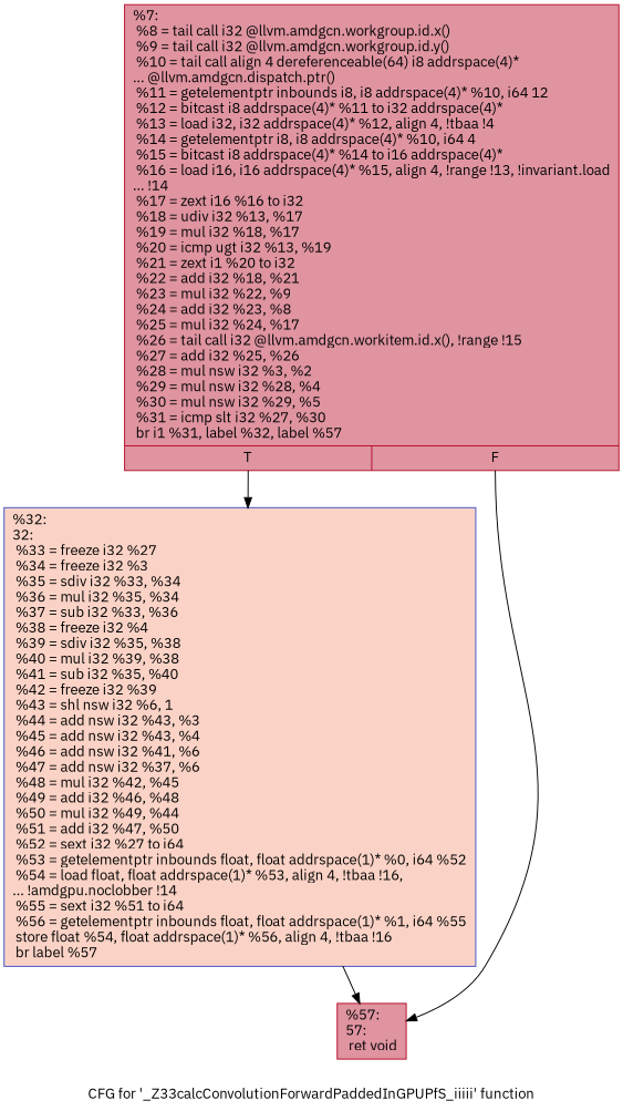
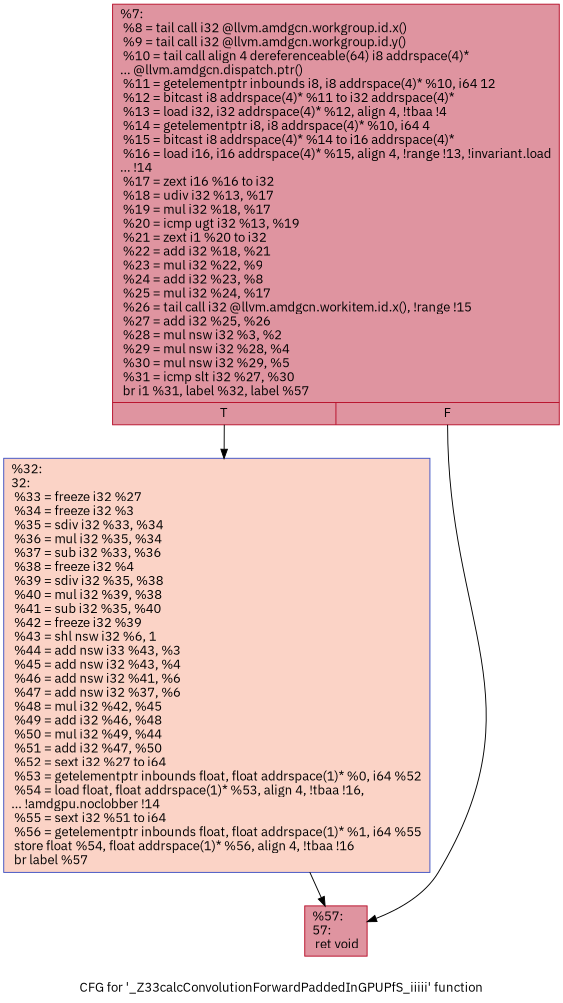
  digraph {
    label="CFG for '_Z33calcConvolutionForwardPaddedInGPUPfS_iiiii' function"
    fontname="IBM Plex Sans"
    node [color="#b70d28ff" fillcolor="#b70d2870" shape=record style=filled fontname="IBM Plex Sans"]
    edge [fontname="IBM Plex Sans"]
    n1 [label="{%7:\l  %8 = tail call i32 @llvm.amdgcn.workgroup.id.x()\l  %9 = tail call i32 @llvm.amdgcn.workgroup.id.y()\l  %10 = tail call align 4 dereferenceable(64) i8 addrspace(4)*\l... @llvm.amdgcn.dispatch.ptr()\l  %11 = getelementptr inbounds i8, i8 addrspace(4)* %10, i64 12\l  %12 = bitcast i8 addrspace(4)* %11 to i32 addrspace(4)*\l  %13 = load i32, i32 addrspace(4)* %12, align 4, !tbaa !4\l  %14 = getelementptr i8, i8 addrspace(4)* %10, i64 4\l  %15 = bitcast i8 addrspace(4)* %14 to i16 addrspace(4)*\l  %16 = load i16, i16 addrspace(4)* %15, align 4, !range !13, !invariant.load\l... !14\l  %17 = zext i16 %16 to i32\l  %18 = udiv i32 %13, %17\l  %19 = mul i32 %18, %17\l  %20 = icmp ugt i32 %13, %19\l  %21 = zext i1 %20 to i32\l  %22 = add i32 %18, %21\l  %23 = mul i32 %22, %9\l  %24 = add i32 %23, %8\l  %25 = mul i32 %24, %17\l  %26 = tail call i32 @llvm.amdgcn.workitem.id.x(), !range !15\l  %27 = add i32 %25, %26\l  %28 = mul nsw i32 %3, %2\l  %29 = mul nsw i32 %28, %4\l  %30 = mul nsw i32 %29, %5\l  %31 = icmp slt i32 %27, %30\l  br i1 %31, label %32, label %57\l|{<s0>T|<s1>F}}"]
-   n2 [color="#3d50c3ff" fillcolor="#f59c7d70" label="{%32:\l32:                                               \l  %33 = freeze i32 %27\l  %34 = freeze i32 %3\l  %35 = sdiv i32 %33, %34\l  %36 = mul i32 %35, %34\l  %37 = sub i32 %33, %36\l  %38 = freeze i32 %4\l  %39 = sdiv i32 %35, %38\l  %40 = mul i32 %39, %38\l  %41 = sub i32 %35, %40\l  %42 = freeze i32 %39\l  %43 = shl nsw i32 %6, 1\l  %44 = add nsw i32 %43, %3\l  %45 = add nsw i32 %43, %4\l  %46 = add nsw i32 %41, %6\l  %47 = add nsw i32 %37, %6\l  %48 = mul i32 %42, %45\l  %49 = add i32 %46, %48\l  %50 = mul i32 %49, %44\l  %51 = add i32 %47, %50\l  %52 = sext i32 %27 to i64\l  %53 = getelementptr inbounds float, float addrspace(1)* %0, i64 %52\l  %54 = load float, float addrspace(1)* %53, align 4, !tbaa !16,\l... !amdgpu.noclobber !14\l  %55 = sext i32 %51 to i64\l  %56 = getelementptr inbounds float, float addrspace(1)* %1, i64 %55\l  store float %54, float addrspace(1)* %56, align 4, !tbaa !16\l  br label %57\l}"]
+   n2 [color="#3d50c3ff" fillcolor="#f59c7d70" label="{%32:\l32:                                               \l  %33 = freeze i32 %27\l  %34 = freeze i32 %3\l  %35 = sdiv i32 %33, %34\l  %36 = mul i32 %35, %34\l  %37 = sub i32 %33, %36\l  %38 = freeze i32 %4\l  %39 = sdiv i32 %35, %38\l  %40 = mul i32 %39, %38\l  %41 = sub i32 %35, %40\l  %42 = freeze i32 %39\l  %43 = shl nsw i32 %6, 1\l  %44 = add nsw i33 %43, %3\l  %45 = add nsw i32 %43, %4\l  %46 = add nsw i32 %41, %6\l  %47 = add nsw i32 %37, %6\l  %48 = mul i32 %42, %45\l  %49 = add i32 %46, %48\l  %50 = mul i32 %49, %44\l  %51 = add i32 %47, %50\l  %52 = sext i32 %27 to i64\l  %53 = getelementptr inbounds float, float addrspace(1)* %0, i64 %52\l  %54 = load float, float addrspace(1)* %53, align 4, !tbaa !16,\l... !amdgpu.noclobber !14\l  %55 = sext i32 %51 to i64\l  %56 = getelementptr inbounds float, float addrspace(1)* %1, i64 %55\l  store float %54, float addrspace(1)* %56, align 4, !tbaa !16\l  br label %57\l}"]
    n3 [label="{%57:\l57:                                               \l  ret void\l}"]
    n1 -> n2 [tailport=s0]
    n1 -> n3 [tailport=s1]
    n2 -> n3
  }
